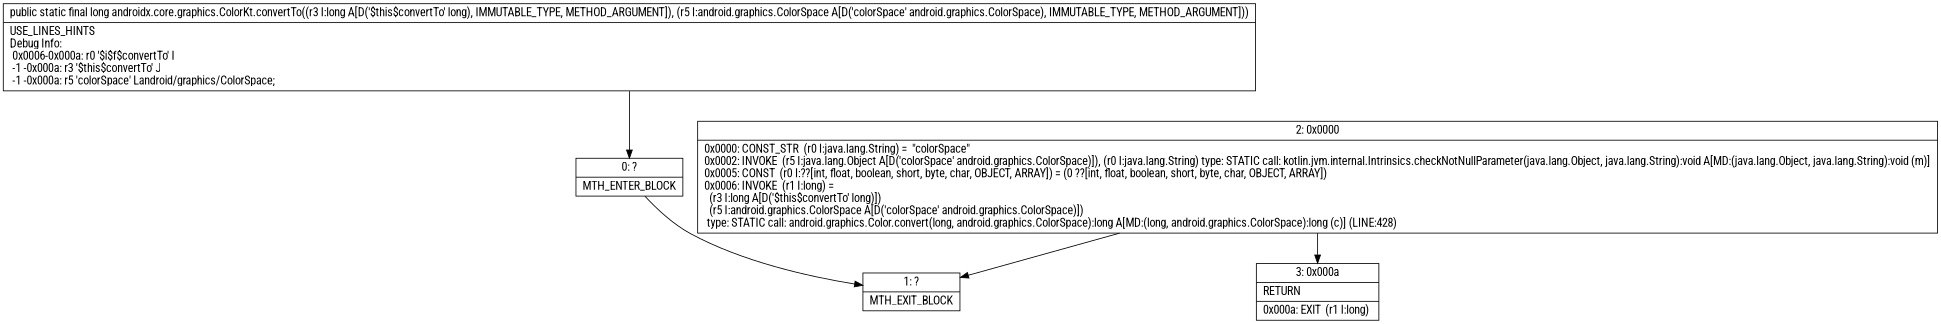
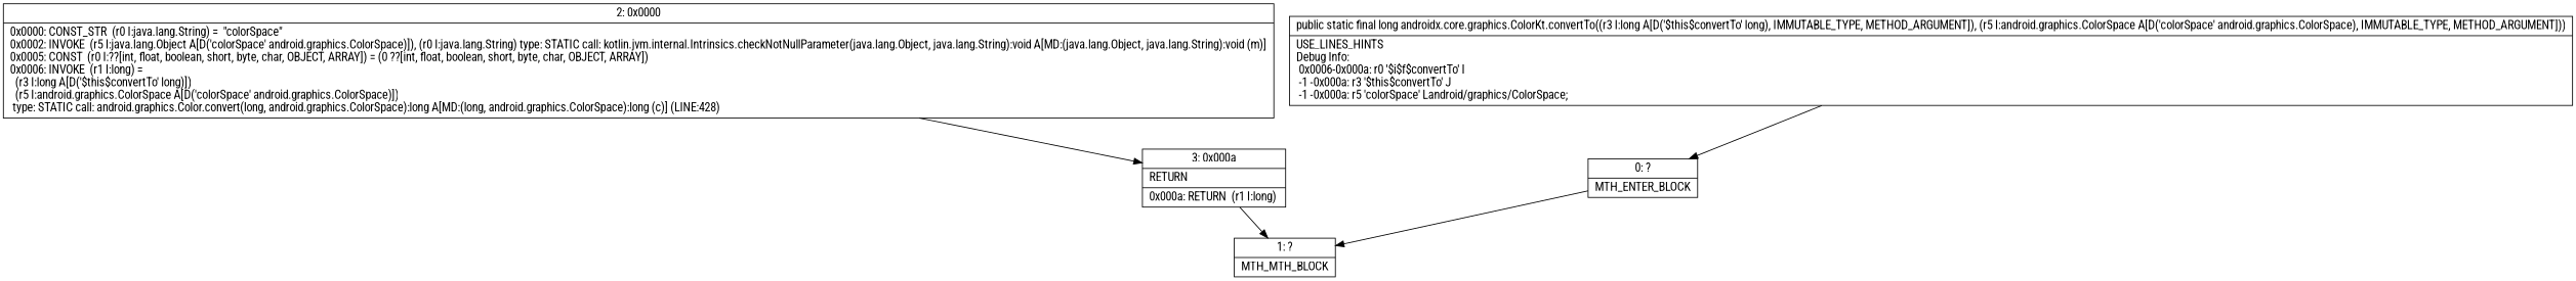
  digraph {
    fontname="Roboto Condensed"
    node [fontname="Roboto Condensed" shape=record]
    edge [fontname="Roboto Condensed"]
    n1 [label="{0\:\ ?|MTH_ENTER_BLOCK\l}"]
-   n2 [label="{1\:\ ?|MTH_EXIT_BLOCK\l}"]
+   n2 [label="{1\:\ ?|MTH_MTH_BLOCK\l}"]
    n3 [label="{2\:\ 0x0000|0x0000: CONST_STR  (r0 I:java.lang.String) =  \"colorSpace\" \l0x0002: INVOKE  (r5 I:java.lang.Object A[D('colorSpace' android.graphics.ColorSpace)]), (r0 I:java.lang.String) type: STATIC call: kotlin.jvm.internal.Intrinsics.checkNotNullParameter(java.lang.Object, java.lang.String):void A[MD:(java.lang.Object, java.lang.String):void (m)]\l0x0005: CONST  (r0 I:??[int, float, boolean, short, byte, char, OBJECT, ARRAY]) = (0 ??[int, float, boolean, short, byte, char, OBJECT, ARRAY]) \l0x0006: INVOKE  (r1 I:long) = \l  (r3 I:long A[D('$this$convertTo' long)])\l  (r5 I:android.graphics.ColorSpace A[D('colorSpace' android.graphics.ColorSpace)])\l type: STATIC call: android.graphics.Color.convert(long, android.graphics.ColorSpace):long A[MD:(long, android.graphics.ColorSpace):long (c)] (LINE:428)\l}"]
-   n4 [label="{3\:\ 0x000a|RETURN\l|0x000a: EXIT  (r1 I:long) \l}"]
+   n4 [label="{3\:\ 0x000a|RETURN\l|0x000a: RETURN  (r1 I:long) \l}"]
    n5 [label="{public static final long androidx.core.graphics.ColorKt.convertTo((r3 I:long A[D('$this$convertTo' long), IMMUTABLE_TYPE, METHOD_ARGUMENT]), (r5 I:android.graphics.ColorSpace A[D('colorSpace' android.graphics.ColorSpace), IMMUTABLE_TYPE, METHOD_ARGUMENT]))  | USE_LINES_HINTS\lDebug Info:\l  0x0006\-0x000a: r0 '$i$f$convertTo' I\l  \-1 \-0x000a: r3 '$this$convertTo' J\l  \-1 \-0x000a: r5 'colorSpace' Landroid\/graphics\/ColorSpace;\l}"]
    n1 -> n2
    n3 -> n4
-   n3 -> n2
+   n4 -> n2
    n5 -> n1
  }
